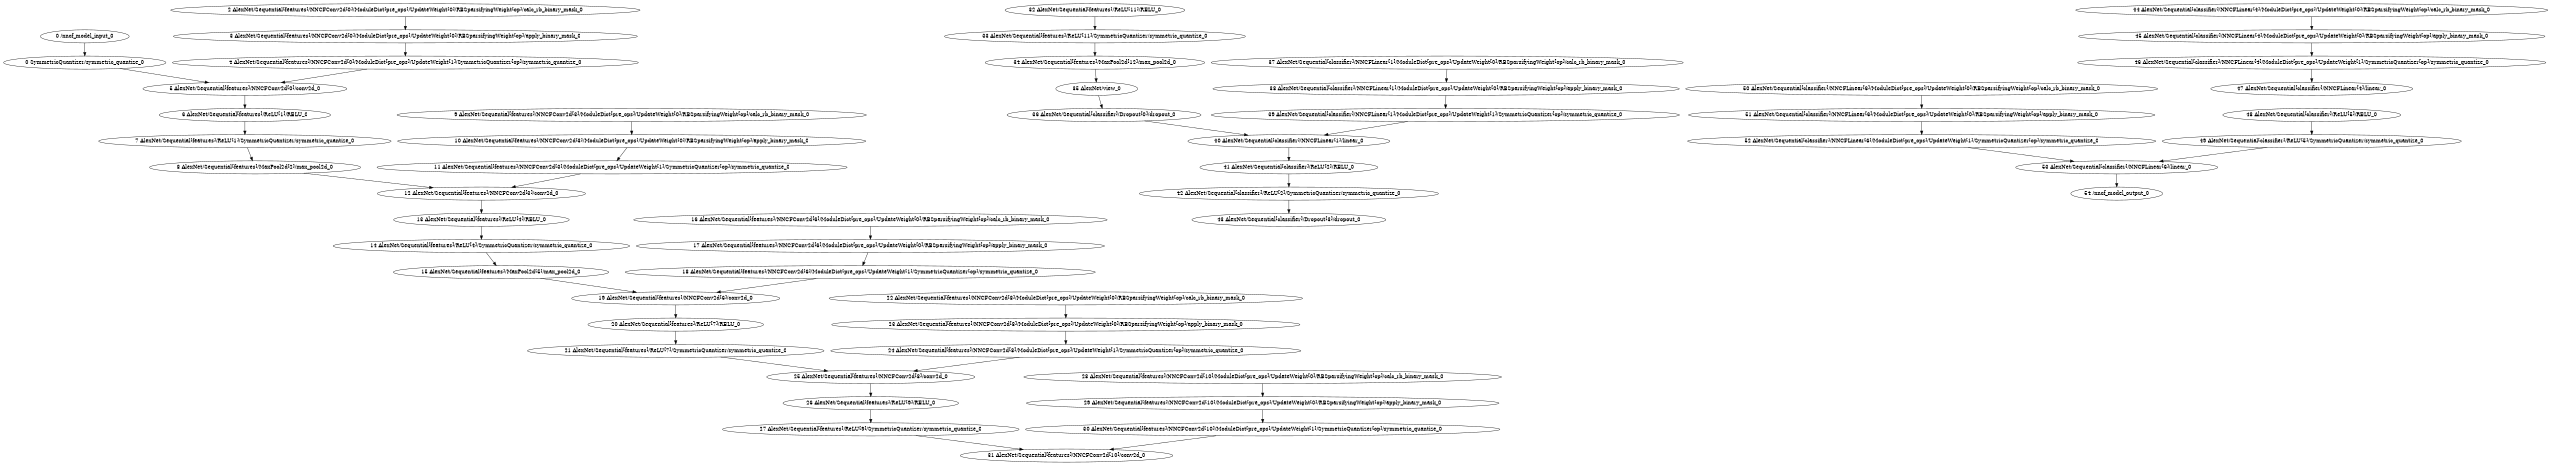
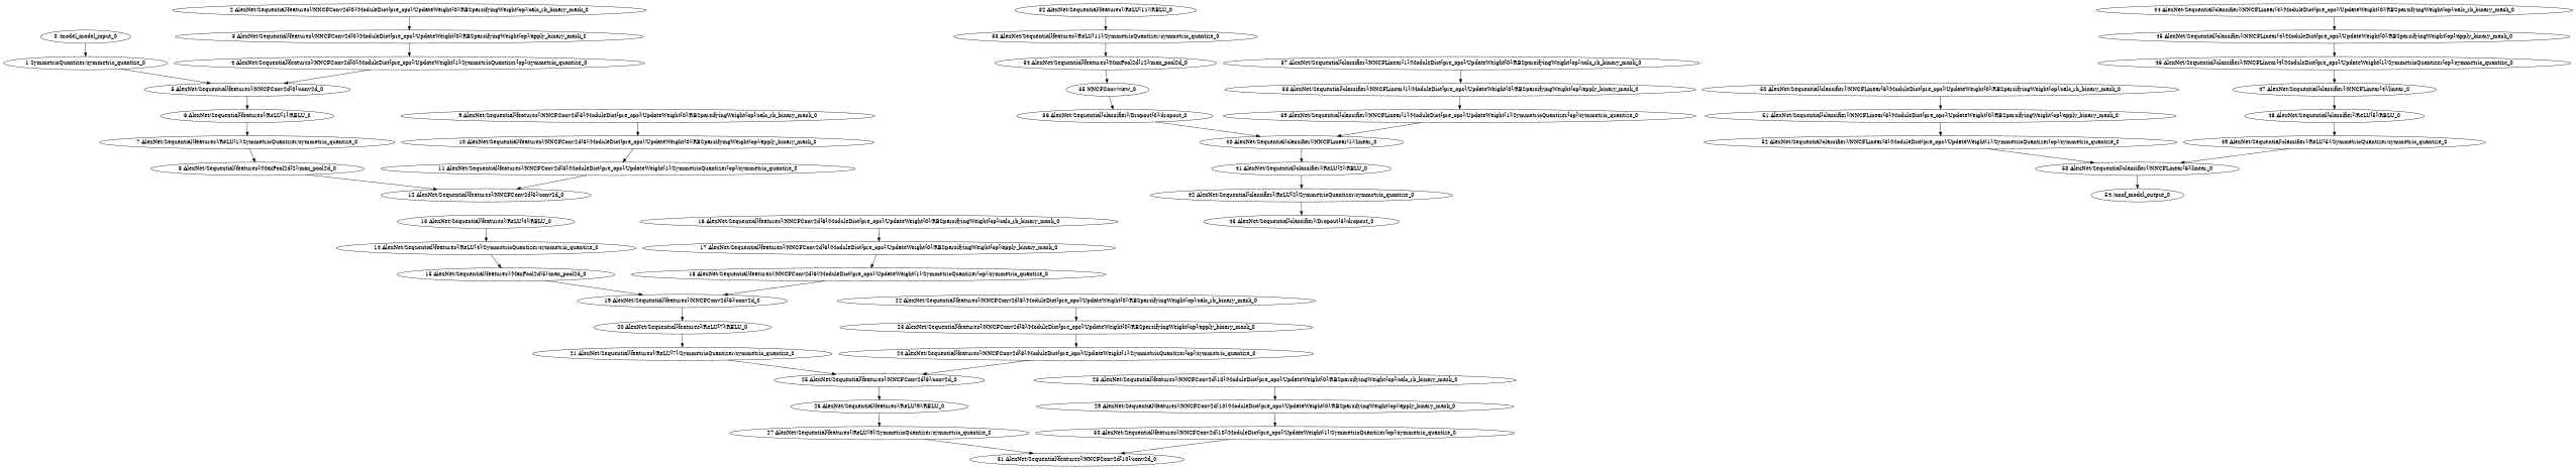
  strict digraph {
    node [type=symmetric_quantize]
-   "0 /nncf_model_input_0" [type=nncf_model_input]
-   "1 SymmetricQuantizer/symmetric_quantize_0" [label="0 SymmetricQuantizer/symmetric_quantize_0"]
+   "0 /nncf_model_input_0" [type=nncf_model_input label="0 /model_model_input_0"]
+   "1 SymmetricQuantizer/symmetric_quantize_0"
    "5 AlexNet/Sequential[features]/NNCFConv2d[0]/conv2d_0" [type=conv2d]
    "6 AlexNet/Sequential[features]/ReLU[1]/RELU_0" [type=RELU]
    "2 AlexNet/Sequential[features]/NNCFConv2d[0]/ModuleDict[pre_ops]/UpdateWeight[0]/RBSparsifyingWeight[op]/calc_rb_binary_mask_0" [type=calc_rb_binary_mask]
    "3 AlexNet/Sequential[features]/NNCFConv2d[0]/ModuleDict[pre_ops]/UpdateWeight[0]/RBSparsifyingWeight[op]/apply_binary_mask_0" [type=apply_binary_mask]
    "4 AlexNet/Sequential[features]/NNCFConv2d[0]/ModuleDict[pre_ops]/UpdateWeight[1]/SymmetricQuantizer[op]/symmetric_quantize_0"
    "7 AlexNet/Sequential[features]/ReLU[1]/SymmetricQuantizer/symmetric_quantize_0"
    "8 AlexNet/Sequential[features]/MaxPool2d[2]/max_pool2d_0" [type=max_pool2d]
    "12 AlexNet/Sequential[features]/NNCFConv2d[3]/conv2d_0" [type=conv2d]
    "13 AlexNet/Sequential[features]/ReLU[4]/RELU_0" [type=RELU]
    "9 AlexNet/Sequential[features]/NNCFConv2d[3]/ModuleDict[pre_ops]/UpdateWeight[0]/RBSparsifyingWeight[op]/calc_rb_binary_mask_0" [type=calc_rb_binary_mask]
    "10 AlexNet/Sequential[features]/NNCFConv2d[3]/ModuleDict[pre_ops]/UpdateWeight[0]/RBSparsifyingWeight[op]/apply_binary_mask_0" [type=apply_binary_mask]
    "11 AlexNet/Sequential[features]/NNCFConv2d[3]/ModuleDict[pre_ops]/UpdateWeight[1]/SymmetricQuantizer[op]/symmetric_quantize_0"
    "14 AlexNet/Sequential[features]/ReLU[4]/SymmetricQuantizer/symmetric_quantize_0"
    "15 AlexNet/Sequential[features]/MaxPool2d[5]/max_pool2d_0" [type=max_pool2d]
    "19 AlexNet/Sequential[features]/NNCFConv2d[6]/conv2d_0" [type=conv2d]
    "20 AlexNet/Sequential[features]/ReLU[7]/RELU_0" [type=RELU]
    "16 AlexNet/Sequential[features]/NNCFConv2d[6]/ModuleDict[pre_ops]/UpdateWeight[0]/RBSparsifyingWeight[op]/calc_rb_binary_mask_0" [type=calc_rb_binary_mask]
    "17 AlexNet/Sequential[features]/NNCFConv2d[6]/ModuleDict[pre_ops]/UpdateWeight[0]/RBSparsifyingWeight[op]/apply_binary_mask_0" [type=apply_binary_mask]
    "18 AlexNet/Sequential[features]/NNCFConv2d[6]/ModuleDict[pre_ops]/UpdateWeight[1]/SymmetricQuantizer[op]/symmetric_quantize_0"
    "21 AlexNet/Sequential[features]/ReLU[7]/SymmetricQuantizer/symmetric_quantize_0"
    "25 AlexNet/Sequential[features]/NNCFConv2d[8]/conv2d_0" [type=conv2d]
    "26 AlexNet/Sequential[features]/ReLU[9]/RELU_0" [type=RELU]
    "22 AlexNet/Sequential[features]/NNCFConv2d[8]/ModuleDict[pre_ops]/UpdateWeight[0]/RBSparsifyingWeight[op]/calc_rb_binary_mask_0" [type=calc_rb_binary_mask]
    "23 AlexNet/Sequential[features]/NNCFConv2d[8]/ModuleDict[pre_ops]/UpdateWeight[0]/RBSparsifyingWeight[op]/apply_binary_mask_0" [type=apply_binary_mask]
    "24 AlexNet/Sequential[features]/NNCFConv2d[8]/ModuleDict[pre_ops]/UpdateWeight[1]/SymmetricQuantizer[op]/symmetric_quantize_0"
    "27 AlexNet/Sequential[features]/ReLU[9]/SymmetricQuantizer/symmetric_quantize_0"
    "31 AlexNet/Sequential[features]/NNCFConv2d[10]/conv2d_0" [type=conv2d]
    "28 AlexNet/Sequential[features]/NNCFConv2d[10]/ModuleDict[pre_ops]/UpdateWeight[0]/RBSparsifyingWeight[op]/calc_rb_binary_mask_0" [type=calc_rb_binary_mask]
    "29 AlexNet/Sequential[features]/NNCFConv2d[10]/ModuleDict[pre_ops]/UpdateWeight[0]/RBSparsifyingWeight[op]/apply_binary_mask_0" [type=apply_binary_mask]
    "30 AlexNet/Sequential[features]/NNCFConv2d[10]/ModuleDict[pre_ops]/UpdateWeight[1]/SymmetricQuantizer[op]/symmetric_quantize_0"
    "32 AlexNet/Sequential[features]/ReLU[11]/RELU_0" [type=RELU]
    "33 AlexNet/Sequential[features]/ReLU[11]/SymmetricQuantizer/symmetric_quantize_0"
    "34 AlexNet/Sequential[features]/MaxPool2d[12]/max_pool2d_0" [type=max_pool2d]
-   "35 AlexNet/view_0" [type=view]
+   "35 AlexNet/view_0" [type=view label="35 NNCFConv/view_0"]
    "36 AlexNet/Sequential[classifier]/Dropout[0]/dropout_0" [type=dropout]
    "40 AlexNet/Sequential[classifier]/NNCFLinear[1]/linear_0" [type=linear]
    "41 AlexNet/Sequential[classifier]/ReLU[2]/RELU_0" [type=RELU]
    "37 AlexNet/Sequential[classifier]/NNCFLinear[1]/ModuleDict[pre_ops]/UpdateWeight[0]/RBSparsifyingWeight[op]/calc_rb_binary_mask_0" [type=calc_rb_binary_mask]
    "38 AlexNet/Sequential[classifier]/NNCFLinear[1]/ModuleDict[pre_ops]/UpdateWeight[0]/RBSparsifyingWeight[op]/apply_binary_mask_0" [type=apply_binary_mask]
    "39 AlexNet/Sequential[classifier]/NNCFLinear[1]/ModuleDict[pre_ops]/UpdateWeight[1]/SymmetricQuantizer[op]/symmetric_quantize_0"
    "42 AlexNet/Sequential[classifier]/ReLU[2]/SymmetricQuantizer/symmetric_quantize_0"
    "43 AlexNet/Sequential[classifier]/Dropout[3]/dropout_0" [type=dropout]
    "47 AlexNet/Sequential[classifier]/NNCFLinear[4]/linear_0" [type=linear]
    "48 AlexNet/Sequential[classifier]/ReLU[5]/RELU_0" [type=RELU]
    "44 AlexNet/Sequential[classifier]/NNCFLinear[4]/ModuleDict[pre_ops]/UpdateWeight[0]/RBSparsifyingWeight[op]/calc_rb_binary_mask_0" [type=calc_rb_binary_mask]
    "45 AlexNet/Sequential[classifier]/NNCFLinear[4]/ModuleDict[pre_ops]/UpdateWeight[0]/RBSparsifyingWeight[op]/apply_binary_mask_0" [type=apply_binary_mask]
    "46 AlexNet/Sequential[classifier]/NNCFLinear[4]/ModuleDict[pre_ops]/UpdateWeight[1]/SymmetricQuantizer[op]/symmetric_quantize_0"
    "49 AlexNet/Sequential[classifier]/ReLU[5]/SymmetricQuantizer/symmetric_quantize_0"
    "53 AlexNet/Sequential[classifier]/NNCFLinear[6]/linear_0" [type=linear]
    "54 /nncf_model_output_0" [type=nncf_model_output]
    "50 AlexNet/Sequential[classifier]/NNCFLinear[6]/ModuleDict[pre_ops]/UpdateWeight[0]/RBSparsifyingWeight[op]/calc_rb_binary_mask_0" [type=calc_rb_binary_mask]
    "51 AlexNet/Sequential[classifier]/NNCFLinear[6]/ModuleDict[pre_ops]/UpdateWeight[0]/RBSparsifyingWeight[op]/apply_binary_mask_0" [type=apply_binary_mask]
    "52 AlexNet/Sequential[classifier]/NNCFLinear[6]/ModuleDict[pre_ops]/UpdateWeight[1]/SymmetricQuantizer[op]/symmetric_quantize_0"
    "0 /nncf_model_input_0" -> "1 SymmetricQuantizer/symmetric_quantize_0"
    "1 SymmetricQuantizer/symmetric_quantize_0" -> "5 AlexNet/Sequential[features]/NNCFConv2d[0]/conv2d_0"
    "5 AlexNet/Sequential[features]/NNCFConv2d[0]/conv2d_0" -> "6 AlexNet/Sequential[features]/ReLU[1]/RELU_0"
    "6 AlexNet/Sequential[features]/ReLU[1]/RELU_0" -> "7 AlexNet/Sequential[features]/ReLU[1]/SymmetricQuantizer/symmetric_quantize_0"
    "2 AlexNet/Sequential[features]/NNCFConv2d[0]/ModuleDict[pre_ops]/UpdateWeight[0]/RBSparsifyingWeight[op]/calc_rb_binary_mask_0" -> "3 AlexNet/Sequential[features]/NNCFConv2d[0]/ModuleDict[pre_ops]/UpdateWeight[0]/RBSparsifyingWeight[op]/apply_binary_mask_0"
    "3 AlexNet/Sequential[features]/NNCFConv2d[0]/ModuleDict[pre_ops]/UpdateWeight[0]/RBSparsifyingWeight[op]/apply_binary_mask_0" -> "4 AlexNet/Sequential[features]/NNCFConv2d[0]/ModuleDict[pre_ops]/UpdateWeight[1]/SymmetricQuantizer[op]/symmetric_quantize_0"
    "4 AlexNet/Sequential[features]/NNCFConv2d[0]/ModuleDict[pre_ops]/UpdateWeight[1]/SymmetricQuantizer[op]/symmetric_quantize_0" -> "5 AlexNet/Sequential[features]/NNCFConv2d[0]/conv2d_0"
    "7 AlexNet/Sequential[features]/ReLU[1]/SymmetricQuantizer/symmetric_quantize_0" -> "8 AlexNet/Sequential[features]/MaxPool2d[2]/max_pool2d_0"
    "8 AlexNet/Sequential[features]/MaxPool2d[2]/max_pool2d_0" -> "12 AlexNet/Sequential[features]/NNCFConv2d[3]/conv2d_0"
-   "12 AlexNet/Sequential[features]/NNCFConv2d[3]/conv2d_0" -> "13 AlexNet/Sequential[features]/ReLU[4]/RELU_0"
    "13 AlexNet/Sequential[features]/ReLU[4]/RELU_0" -> "14 AlexNet/Sequential[features]/ReLU[4]/SymmetricQuantizer/symmetric_quantize_0"
    "9 AlexNet/Sequential[features]/NNCFConv2d[3]/ModuleDict[pre_ops]/UpdateWeight[0]/RBSparsifyingWeight[op]/calc_rb_binary_mask_0" -> "10 AlexNet/Sequential[features]/NNCFConv2d[3]/ModuleDict[pre_ops]/UpdateWeight[0]/RBSparsifyingWeight[op]/apply_binary_mask_0"
    "10 AlexNet/Sequential[features]/NNCFConv2d[3]/ModuleDict[pre_ops]/UpdateWeight[0]/RBSparsifyingWeight[op]/apply_binary_mask_0" -> "11 AlexNet/Sequential[features]/NNCFConv2d[3]/ModuleDict[pre_ops]/UpdateWeight[1]/SymmetricQuantizer[op]/symmetric_quantize_0"
    "11 AlexNet/Sequential[features]/NNCFConv2d[3]/ModuleDict[pre_ops]/UpdateWeight[1]/SymmetricQuantizer[op]/symmetric_quantize_0" -> "12 AlexNet/Sequential[features]/NNCFConv2d[3]/conv2d_0"
    "14 AlexNet/Sequential[features]/ReLU[4]/SymmetricQuantizer/symmetric_quantize_0" -> "15 AlexNet/Sequential[features]/MaxPool2d[5]/max_pool2d_0"
    "15 AlexNet/Sequential[features]/MaxPool2d[5]/max_pool2d_0" -> "19 AlexNet/Sequential[features]/NNCFConv2d[6]/conv2d_0"
    "19 AlexNet/Sequential[features]/NNCFConv2d[6]/conv2d_0" -> "20 AlexNet/Sequential[features]/ReLU[7]/RELU_0"
    "20 AlexNet/Sequential[features]/ReLU[7]/RELU_0" -> "21 AlexNet/Sequential[features]/ReLU[7]/SymmetricQuantizer/symmetric_quantize_0"
    "16 AlexNet/Sequential[features]/NNCFConv2d[6]/ModuleDict[pre_ops]/UpdateWeight[0]/RBSparsifyingWeight[op]/calc_rb_binary_mask_0" -> "17 AlexNet/Sequential[features]/NNCFConv2d[6]/ModuleDict[pre_ops]/UpdateWeight[0]/RBSparsifyingWeight[op]/apply_binary_mask_0"
    "17 AlexNet/Sequential[features]/NNCFConv2d[6]/ModuleDict[pre_ops]/UpdateWeight[0]/RBSparsifyingWeight[op]/apply_binary_mask_0" -> "18 AlexNet/Sequential[features]/NNCFConv2d[6]/ModuleDict[pre_ops]/UpdateWeight[1]/SymmetricQuantizer[op]/symmetric_quantize_0"
    "18 AlexNet/Sequential[features]/NNCFConv2d[6]/ModuleDict[pre_ops]/UpdateWeight[1]/SymmetricQuantizer[op]/symmetric_quantize_0" -> "19 AlexNet/Sequential[features]/NNCFConv2d[6]/conv2d_0"
    "21 AlexNet/Sequential[features]/ReLU[7]/SymmetricQuantizer/symmetric_quantize_0" -> "25 AlexNet/Sequential[features]/NNCFConv2d[8]/conv2d_0"
    "25 AlexNet/Sequential[features]/NNCFConv2d[8]/conv2d_0" -> "26 AlexNet/Sequential[features]/ReLU[9]/RELU_0"
    "26 AlexNet/Sequential[features]/ReLU[9]/RELU_0" -> "27 AlexNet/Sequential[features]/ReLU[9]/SymmetricQuantizer/symmetric_quantize_0"
    "22 AlexNet/Sequential[features]/NNCFConv2d[8]/ModuleDict[pre_ops]/UpdateWeight[0]/RBSparsifyingWeight[op]/calc_rb_binary_mask_0" -> "23 AlexNet/Sequential[features]/NNCFConv2d[8]/ModuleDict[pre_ops]/UpdateWeight[0]/RBSparsifyingWeight[op]/apply_binary_mask_0"
    "23 AlexNet/Sequential[features]/NNCFConv2d[8]/ModuleDict[pre_ops]/UpdateWeight[0]/RBSparsifyingWeight[op]/apply_binary_mask_0" -> "24 AlexNet/Sequential[features]/NNCFConv2d[8]/ModuleDict[pre_ops]/UpdateWeight[1]/SymmetricQuantizer[op]/symmetric_quantize_0"
    "24 AlexNet/Sequential[features]/NNCFConv2d[8]/ModuleDict[pre_ops]/UpdateWeight[1]/SymmetricQuantizer[op]/symmetric_quantize_0" -> "25 AlexNet/Sequential[features]/NNCFConv2d[8]/conv2d_0"
    "27 AlexNet/Sequential[features]/ReLU[9]/SymmetricQuantizer/symmetric_quantize_0" -> "31 AlexNet/Sequential[features]/NNCFConv2d[10]/conv2d_0"
    "28 AlexNet/Sequential[features]/NNCFConv2d[10]/ModuleDict[pre_ops]/UpdateWeight[0]/RBSparsifyingWeight[op]/calc_rb_binary_mask_0" -> "29 AlexNet/Sequential[features]/NNCFConv2d[10]/ModuleDict[pre_ops]/UpdateWeight[0]/RBSparsifyingWeight[op]/apply_binary_mask_0"
    "29 AlexNet/Sequential[features]/NNCFConv2d[10]/ModuleDict[pre_ops]/UpdateWeight[0]/RBSparsifyingWeight[op]/apply_binary_mask_0" -> "30 AlexNet/Sequential[features]/NNCFConv2d[10]/ModuleDict[pre_ops]/UpdateWeight[1]/SymmetricQuantizer[op]/symmetric_quantize_0"
    "30 AlexNet/Sequential[features]/NNCFConv2d[10]/ModuleDict[pre_ops]/UpdateWeight[1]/SymmetricQuantizer[op]/symmetric_quantize_0" -> "31 AlexNet/Sequential[features]/NNCFConv2d[10]/conv2d_0"
    "32 AlexNet/Sequential[features]/ReLU[11]/RELU_0" -> "33 AlexNet/Sequential[features]/ReLU[11]/SymmetricQuantizer/symmetric_quantize_0"
    "33 AlexNet/Sequential[features]/ReLU[11]/SymmetricQuantizer/symmetric_quantize_0" -> "34 AlexNet/Sequential[features]/MaxPool2d[12]/max_pool2d_0"
    "34 AlexNet/Sequential[features]/MaxPool2d[12]/max_pool2d_0" -> "35 AlexNet/view_0"
    "35 AlexNet/view_0" -> "36 AlexNet/Sequential[classifier]/Dropout[0]/dropout_0"
    "36 AlexNet/Sequential[classifier]/Dropout[0]/dropout_0" -> "40 AlexNet/Sequential[classifier]/NNCFLinear[1]/linear_0"
    "40 AlexNet/Sequential[classifier]/NNCFLinear[1]/linear_0" -> "41 AlexNet/Sequential[classifier]/ReLU[2]/RELU_0"
    "41 AlexNet/Sequential[classifier]/ReLU[2]/RELU_0" -> "42 AlexNet/Sequential[classifier]/ReLU[2]/SymmetricQuantizer/symmetric_quantize_0"
    "37 AlexNet/Sequential[classifier]/NNCFLinear[1]/ModuleDict[pre_ops]/UpdateWeight[0]/RBSparsifyingWeight[op]/calc_rb_binary_mask_0" -> "38 AlexNet/Sequential[classifier]/NNCFLinear[1]/ModuleDict[pre_ops]/UpdateWeight[0]/RBSparsifyingWeight[op]/apply_binary_mask_0"
    "38 AlexNet/Sequential[classifier]/NNCFLinear[1]/ModuleDict[pre_ops]/UpdateWeight[0]/RBSparsifyingWeight[op]/apply_binary_mask_0" -> "39 AlexNet/Sequential[classifier]/NNCFLinear[1]/ModuleDict[pre_ops]/UpdateWeight[1]/SymmetricQuantizer[op]/symmetric_quantize_0"
    "39 AlexNet/Sequential[classifier]/NNCFLinear[1]/ModuleDict[pre_ops]/UpdateWeight[1]/SymmetricQuantizer[op]/symmetric_quantize_0" -> "40 AlexNet/Sequential[classifier]/NNCFLinear[1]/linear_0"
    "42 AlexNet/Sequential[classifier]/ReLU[2]/SymmetricQuantizer/symmetric_quantize_0" -> "43 AlexNet/Sequential[classifier]/Dropout[3]/dropout_0"
+   "47 AlexNet/Sequential[classifier]/NNCFLinear[4]/linear_0" -> "48 AlexNet/Sequential[classifier]/ReLU[5]/RELU_0"
    "48 AlexNet/Sequential[classifier]/ReLU[5]/RELU_0" -> "49 AlexNet/Sequential[classifier]/ReLU[5]/SymmetricQuantizer/symmetric_quantize_0"
    "44 AlexNet/Sequential[classifier]/NNCFLinear[4]/ModuleDict[pre_ops]/UpdateWeight[0]/RBSparsifyingWeight[op]/calc_rb_binary_mask_0" -> "45 AlexNet/Sequential[classifier]/NNCFLinear[4]/ModuleDict[pre_ops]/UpdateWeight[0]/RBSparsifyingWeight[op]/apply_binary_mask_0"
    "45 AlexNet/Sequential[classifier]/NNCFLinear[4]/ModuleDict[pre_ops]/UpdateWeight[0]/RBSparsifyingWeight[op]/apply_binary_mask_0" -> "46 AlexNet/Sequential[classifier]/NNCFLinear[4]/ModuleDict[pre_ops]/UpdateWeight[1]/SymmetricQuantizer[op]/symmetric_quantize_0"
    "46 AlexNet/Sequential[classifier]/NNCFLinear[4]/ModuleDict[pre_ops]/UpdateWeight[1]/SymmetricQuantizer[op]/symmetric_quantize_0" -> "47 AlexNet/Sequential[classifier]/NNCFLinear[4]/linear_0"
    "49 AlexNet/Sequential[classifier]/ReLU[5]/SymmetricQuantizer/symmetric_quantize_0" -> "53 AlexNet/Sequential[classifier]/NNCFLinear[6]/linear_0"
    "53 AlexNet/Sequential[classifier]/NNCFLinear[6]/linear_0" -> "54 /nncf_model_output_0"
    "50 AlexNet/Sequential[classifier]/NNCFLinear[6]/ModuleDict[pre_ops]/UpdateWeight[0]/RBSparsifyingWeight[op]/calc_rb_binary_mask_0" -> "51 AlexNet/Sequential[classifier]/NNCFLinear[6]/ModuleDict[pre_ops]/UpdateWeight[0]/RBSparsifyingWeight[op]/apply_binary_mask_0"
    "51 AlexNet/Sequential[classifier]/NNCFLinear[6]/ModuleDict[pre_ops]/UpdateWeight[0]/RBSparsifyingWeight[op]/apply_binary_mask_0" -> "52 AlexNet/Sequential[classifier]/NNCFLinear[6]/ModuleDict[pre_ops]/UpdateWeight[1]/SymmetricQuantizer[op]/symmetric_quantize_0"
    "52 AlexNet/Sequential[classifier]/NNCFLinear[6]/ModuleDict[pre_ops]/UpdateWeight[1]/SymmetricQuantizer[op]/symmetric_quantize_0" -> "53 AlexNet/Sequential[classifier]/NNCFLinear[6]/linear_0"
  }
